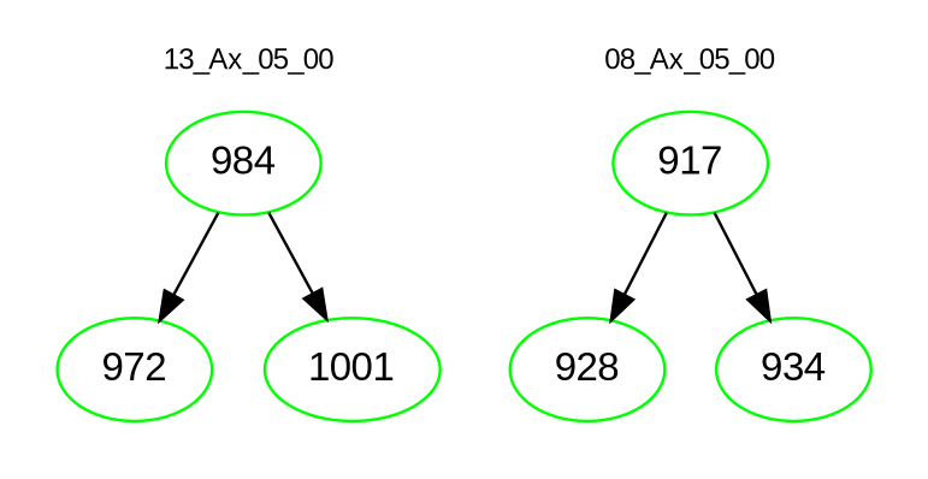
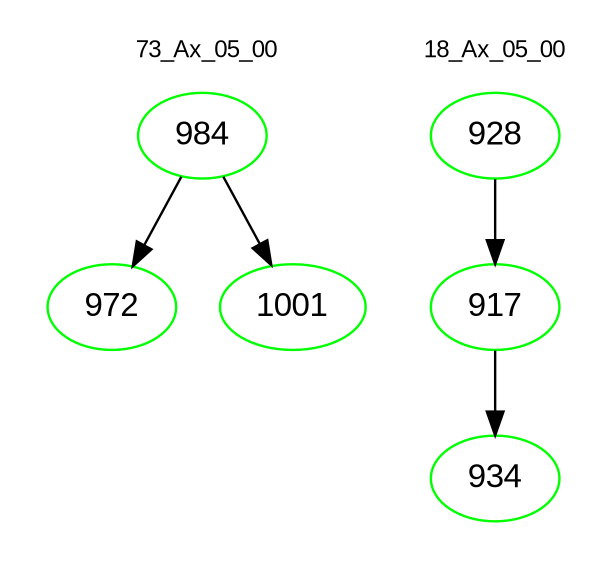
  digraph {
    fontname="Liberation Sans"
    node [color=green fontname="Liberation Sans"]
    edge [color=black fontname="Liberation Sans"]
    n1 [label=984]
    n2 [label=972]
    n3 [label=1001]
    n4 [label=928]
    n5 [label=917]
    n6 [label=934]
    subgraph cluster_1 {
      color=white
      fontsize=10
-     label="13_Ax_05_00"
+     label="73_Ax_05_00"
      n1
      n2
      n3
    }
    subgraph cluster_2 {
      color=white
      fontsize=10
-     label="08_Ax_05_00"
+     label="18_Ax_05_00"
      n4
      n5
      n6
    }
    n1 -> n2
    n1 -> n3
-   n5 -> n4
+   n4 -> n5
    n5 -> n6
  }
